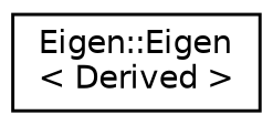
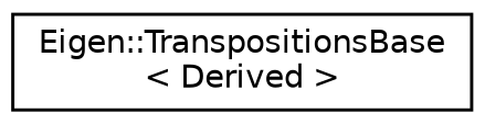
  digraph {
    rankdir=LR
-   n1 [color=black fillcolor=white fontname=Helvetica fontsize=10 height=0.2 label="Eigen::Eigen\l\< Derived \>" shape=record style=filled width=0.4]
+   n1 [color=black fillcolor=white fontname=Helvetica fontsize=10 height=0.2 label="Eigen::TranspositionsBase\l\< Derived \>" shape=record style=filled width=0.4]
  }
